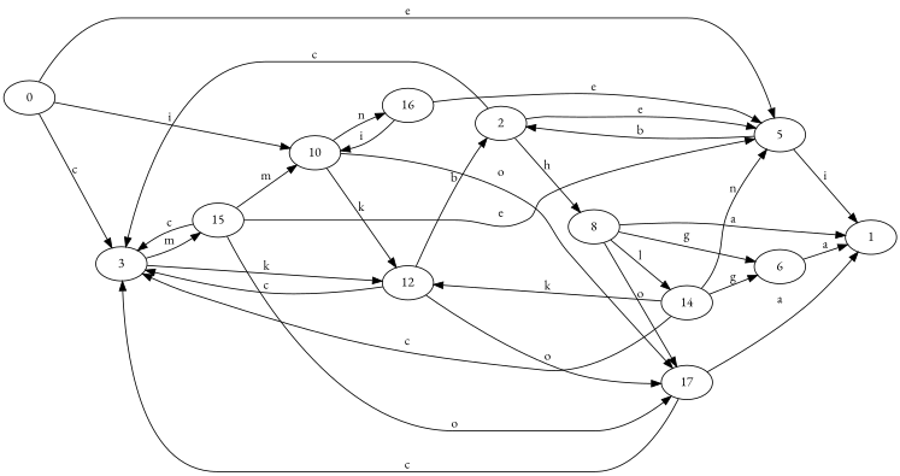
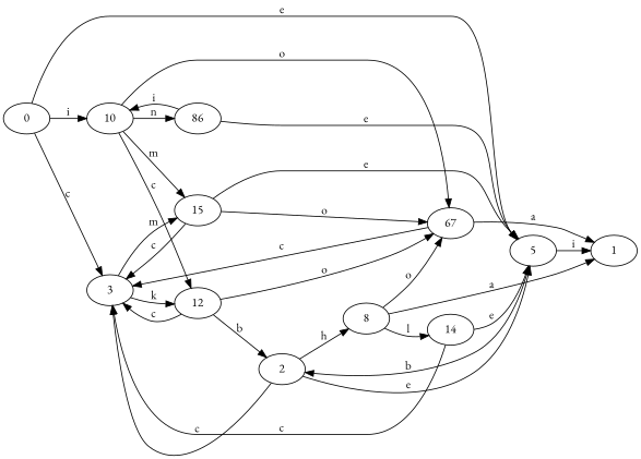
  strict digraph {
    fontname="EB Garamond"
    rankdir=LR
    node [fontname="EB Garamond"]
    edge [fontname="EB Garamond"]
    0
    3
    5
    10
    12
    15
    2
    1
-   16
-   17
+   16 [label=86]
+   17 [label=67]
    8
-   6
    14
    0 -> 3 [label=c]
    0 -> 5 [label=e]
    0 -> 10 [label=i]
    3 -> 12 [label=k]
    3 -> 15 [label=m]
    5 -> 2 [label=b]
    5 -> 1 [label=i]
-   10 -> 12 [label=k]
-   15 -> 10 [label=m]
+   10 -> 12 [label=c]
+   10 -> 15 [label=m]
    10 -> 16 [label=n]
    10 -> 17 [label=o]
    12 -> 3 [label=c]
    12 -> 2 [label=b]
    12 -> 17 [label=o]
    15 -> 3 [label=c]
    15 -> 5 [label=e]
    15 -> 17 [label=o]
    2 -> 3 [label=c]
    2 -> 5 [label=e]
    2 -> 8 [label=h]
    16 -> 5 [label=e]
    16 -> 10 [label=i]
    17 -> 3 [label=c]
    17 -> 1 [label=a]
    8 -> 1 [label=a]
    8 -> 17 [label=o]
-   8 -> 6 [label=g]
    8 -> 14 [label=l]
-   6 -> 1 [label=a]
    14 -> 3 [label=c]
-   14 -> 5 [label=n]
-   14 -> 12 [label=k]
-   14 -> 6 [label=g]
+   14 -> 5 [label=e]
  }
